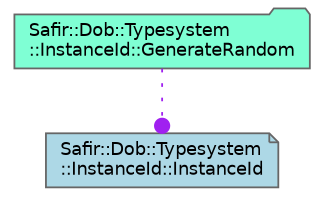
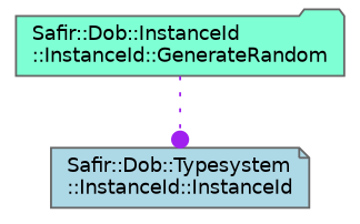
  digraph {
    rankdir=TB
    node [fontname=Helvetica fontsize=10 style=filled]
-   n1 [color=gray40 fillcolor=aquamarine fontcolor=black height=0.2 label="Safir::Dob::Typesystem\l::InstanceId::GenerateRandom" shape=folder width=0.4]
+   n1 [color=gray40 fillcolor=aquamarine fontcolor=black height=0.2 label="Safir::Dob::InstanceId\l::InstanceId::GenerateRandom" shape=folder width=0.4]
    n2 [color=grey40 fillcolor=lightblue height=0.2 label="Safir::Dob::Typesystem\l::InstanceId::InstanceId" shape=note width=0.4]
    n1 -> n2 [color=purple fontname=Helvetica fontsize=10 labelfontname=Helvetica labelfontsize=10 style=dotted arrowhead=dot]
  }
